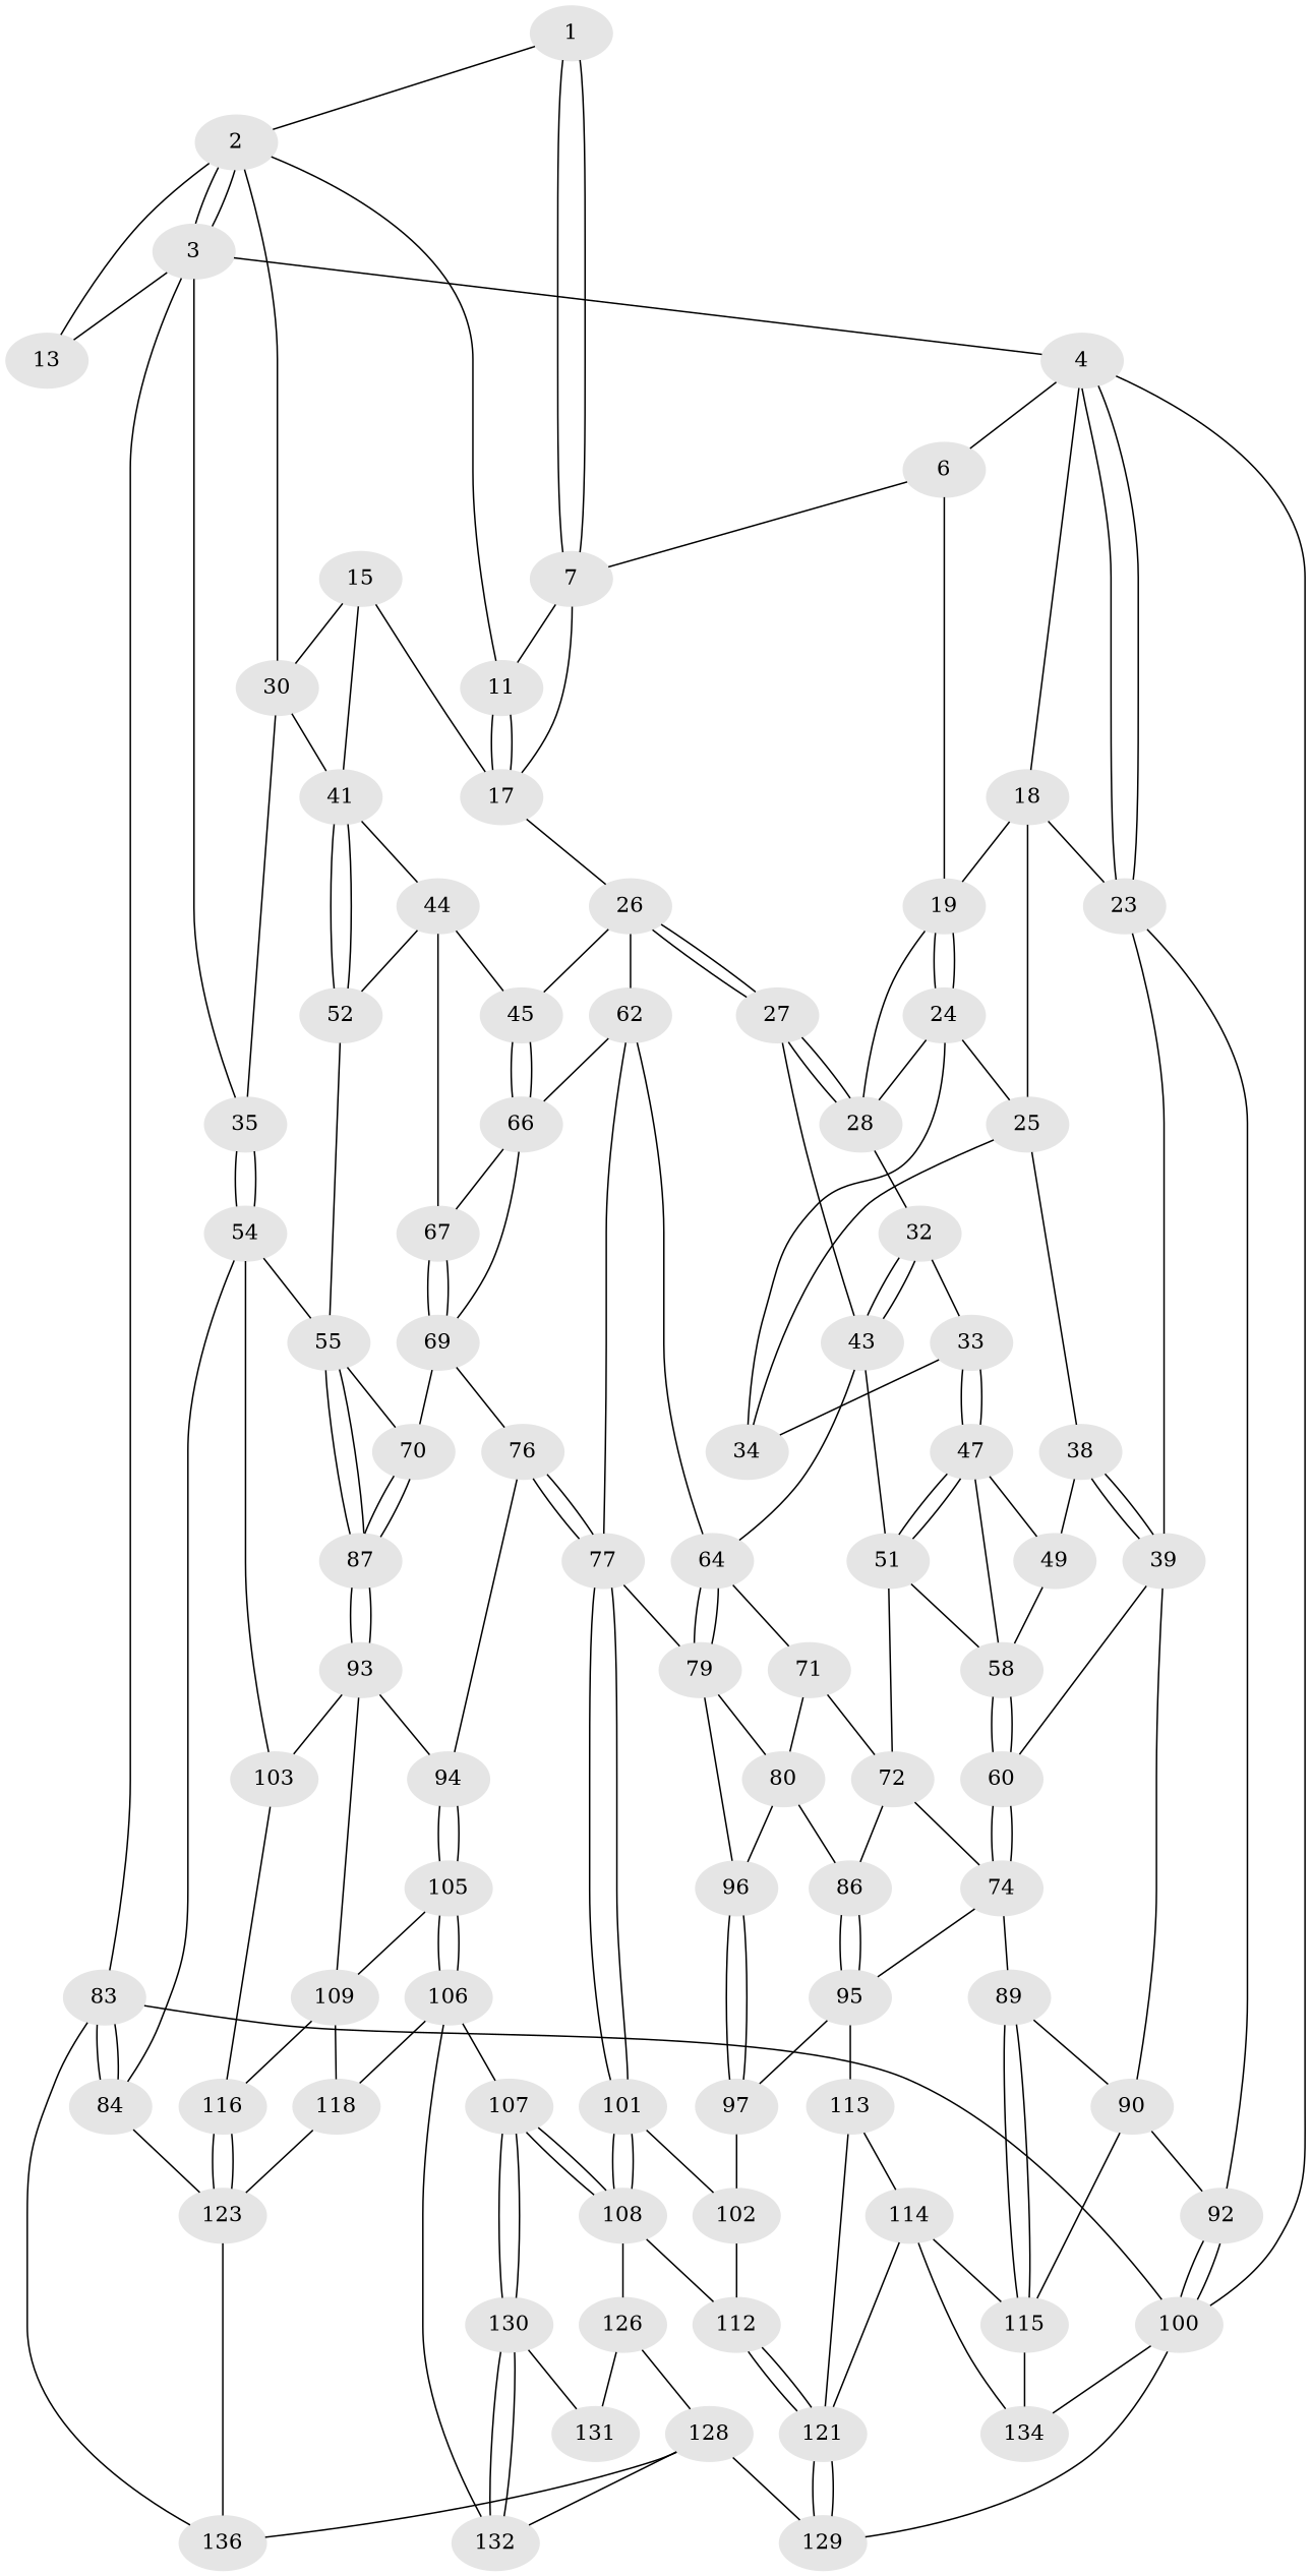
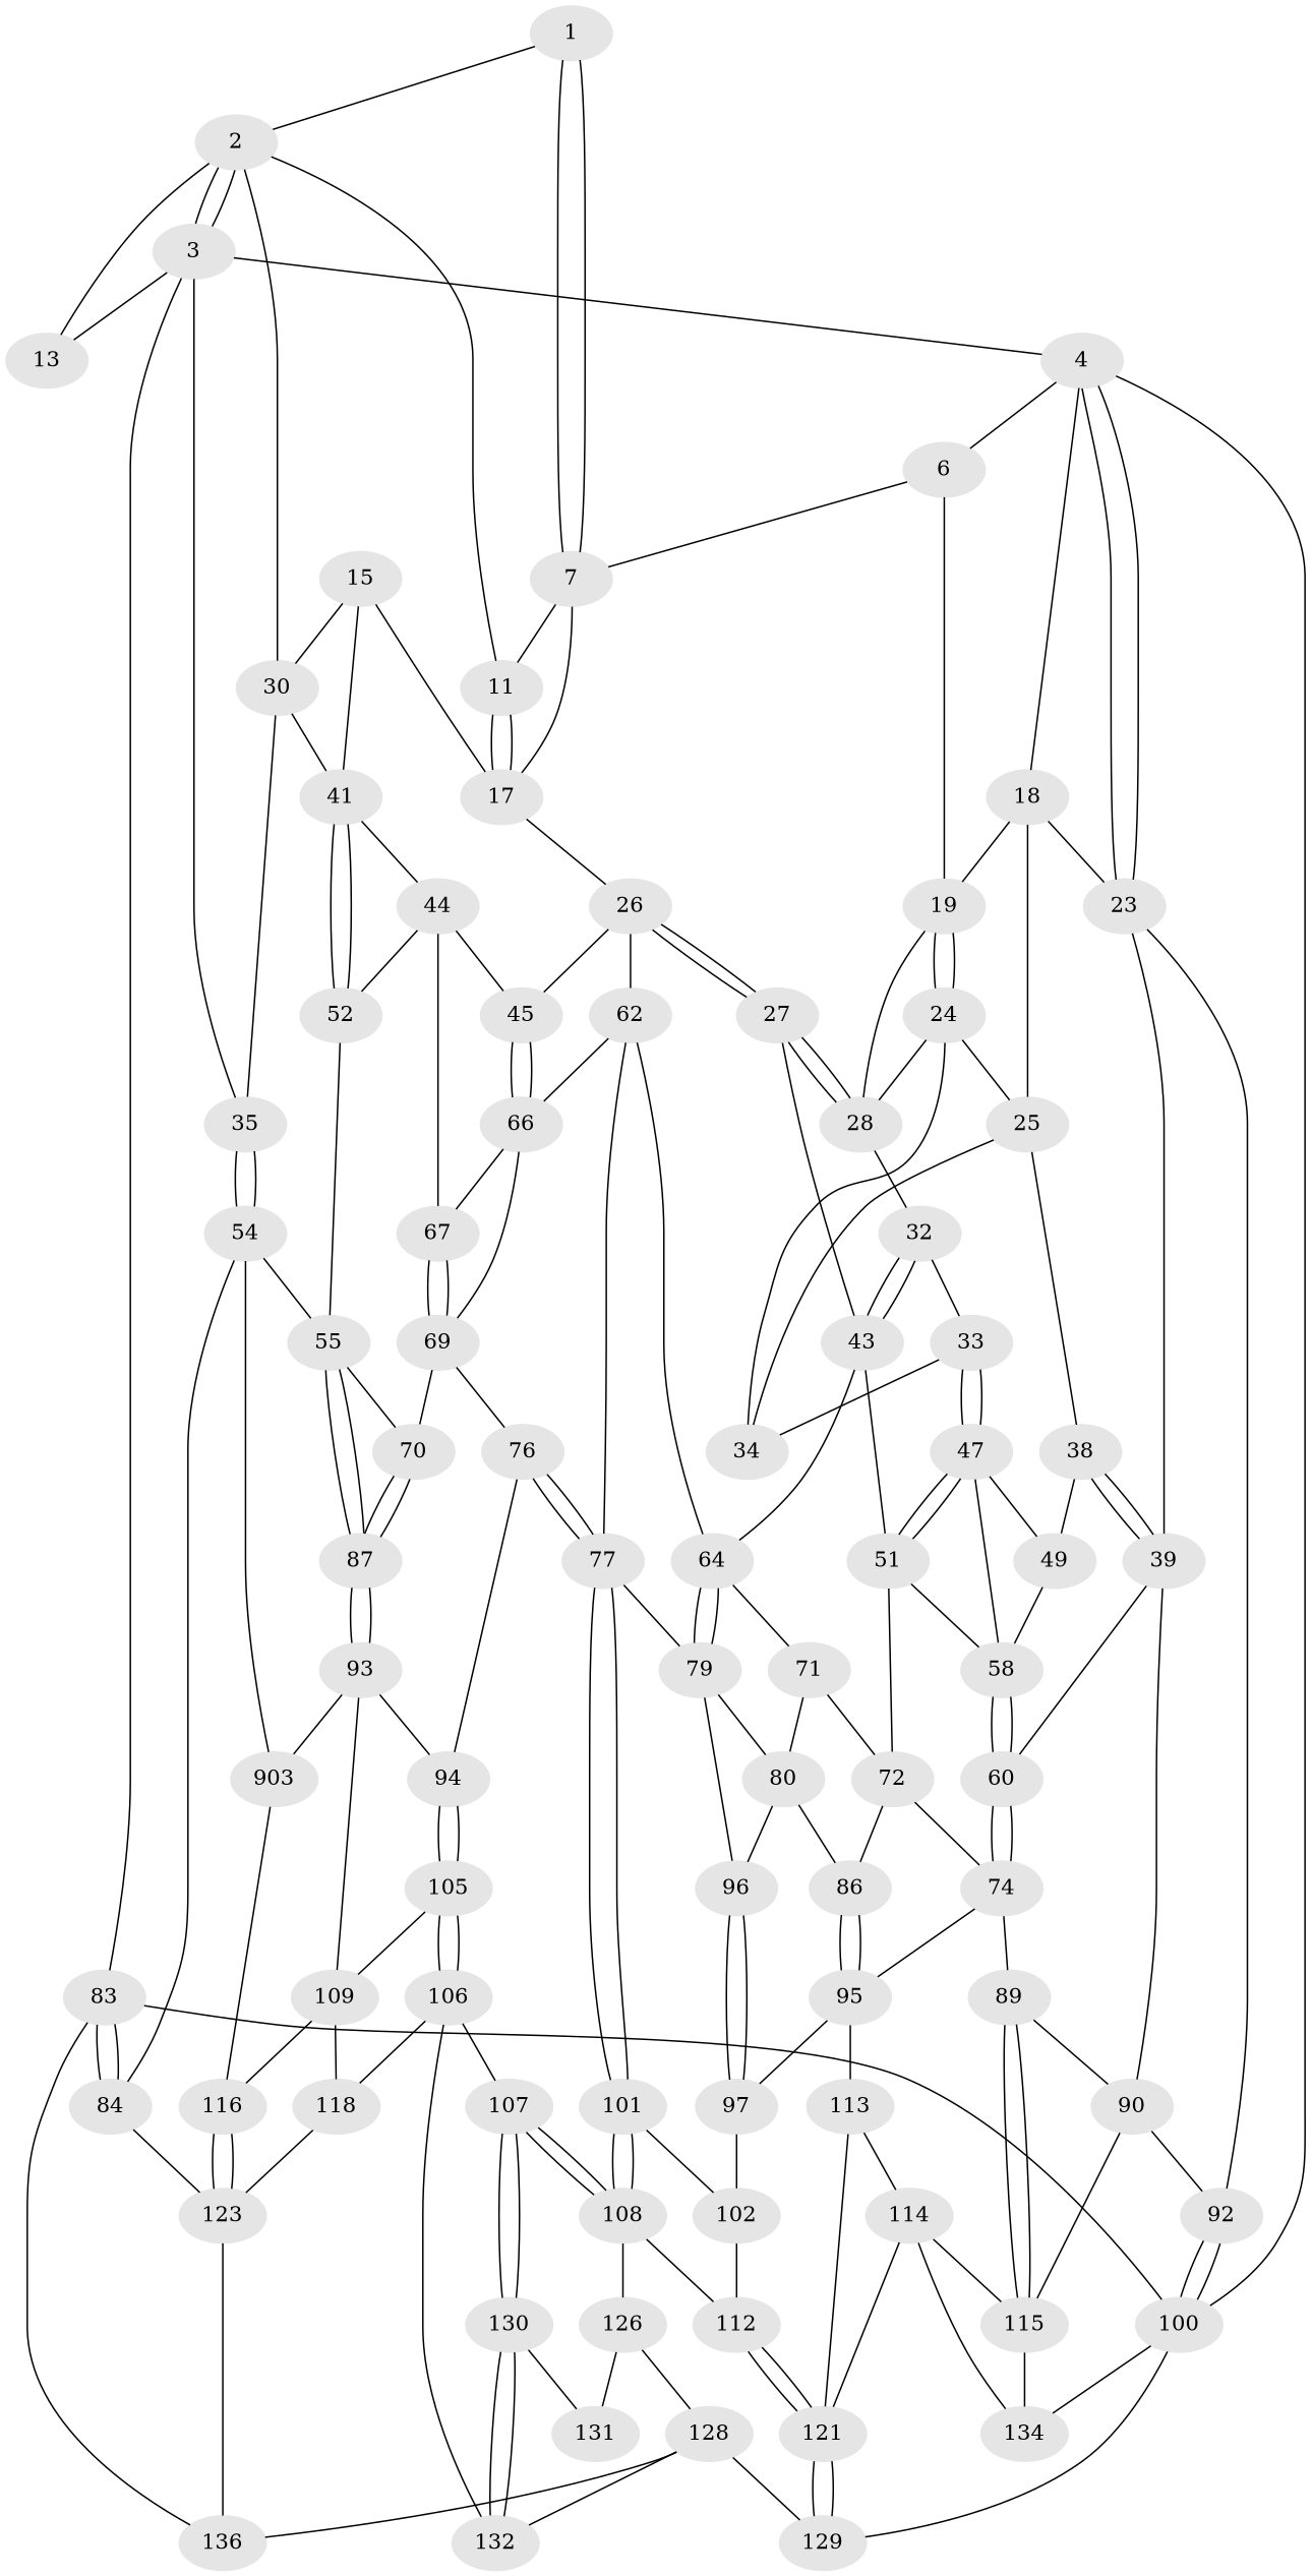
  graph {
    node [color=gray90 style=filled]
    2 [super="+10"]
    1
    7 [super="+8"]
    3 [super="+12"]
    11
    13 [super="+14"]
    30 [super="+36"]
    17 [super="+21"]
    4 [super="+5"]
    35
    83 [super="+135"]
    6 [super="+9"]
    18 [super="+22"]
    23 [super="+40"]
    100 [super="+138"]
    54 [super="+85"]
    84 [super="+125"]
    136
    19 [super="+20"]
    25 [super="+37"]
    39 [super="+61"]
    92
    129
    134
    24 [super="+31"]
    28 [super="+29"]
    26 [super="+46"]
    15 [super="+16"]
    41 [super="+42"]
    44 [super="+53"]
    52
    27
    45
    62 [super="+63"]
    34
    38
    32
    60
    90 [super="+91"]
    49
    43 [super="+50"]
    66 [super="+68"]
    64 [super="+65"]
    77 [super="+78"]
    51 [super="+57"]
    33
    47 [super="+48"]
    58 [super="+59"]
    55 [super="+56"]
-   103
+   103 [label=903]
    74 [super="+88"]
    115 [super="+120"]
    67
    72 [super="+73"]
    71
    79 [super="+82"]
    69 [super="+75"]
    86
    70
    87
    123 [super="+124"]
    116
    93 [super="+104"]
    89
    95 [super="+99"]
    101
    80 [super="+81"]
    96
    76
    94
    97 [super="+98"]
    113
    105
    102 [super="+110"]
    108 [super="+111"]
    109 [super="+117"]
    118
    106 [super="+119"]
    121 [super="+122"]
    114 [super="+133"]
    112
    126 [super="+127"]
    107
    132
    130
    131
    128 [super="+137"]
    2 -- 3
    2 -- 3
    2 -- 11
    2 -- 13
    2 -- 30
    1 -- 2
    1 -- 7
    1 -- 7
    7 -- 11
    7 -- 17
    3 -- 13
    3 -- 4
    3 -- 35
    3 -- 83
    11 -- 17
    11 -- 17
    30 -- 35
    30 -- 41
    17 -- 26
    4 -- 6
    4 -- 18
    4 -- 23
    4 -- 23
    4 -- 100
    35 -- 54
    35 -- 54
    83 -- 100
    83 -- 84 [weight=2]
    83 -- 84
    83 -- 136
    6 -- 7
    6 -- 19
    18 -- 23
    18 -- 19
    18 -- 25
    23 -- 39
    23 -- 92
    100 -- 129
    100 -- 134
    54 -- 84
    54 -- 55
    54 -- 103
    84 -- 123
    19 -- 24
    19 -- 24
    19 -- 28
    25 -- 34
    25 -- 38
    39 -- 60
    39 -- 90
    92 -- 100
    92 -- 100
    24 -- 25
    24 -- 28
    24 -- 34
    28 -- 32
    26 -- 27
    26 -- 27
    26 -- 45
    26 -- 62
    15 -- 30
    15 -- 17
    15 -- 41
    41 -- 44
    41 -- 52
    41 -- 52
    44 -- 52
    44 -- 45
    44 -- 67
    52 -- 55
    27 -- 28
    27 -- 28
    27 -- 43
    45 -- 66
    45 -- 66
    62 -- 66
    62 -- 64
    62 -- 77
    38 -- 39
    38 -- 39
    38 -- 49
    32 -- 43
    32 -- 43
    32 -- 33
    60 -- 74
    60 -- 74
    90 -- 92
    90 -- 115
    49 -- 58
    43 -- 64
    43 -- 51
    66 -- 67
    66 -- 69
    64 -- 71
    64 -- 79
    64 -- 79
    77 -- 79
    77 -- 101
    77 -- 101
    51 -- 58
    51 -- 72
    33 -- 34
    33 -- 47
    33 -- 47
    47 -- 49
    47 -- 51
    47 -- 51
    47 -- 58
    58 -- 60
    58 -- 60
    55 -- 70
    55 -- 87
    55 -- 87
    103 -- 116
    74 -- 89
    74 -- 95
    115 -- 134
    67 -- 69
    67 -- 69
    72 -- 74
    72 -- 86
    71 -- 72
    71 -- 80
    79 -- 80
    79 -- 96
    69 -- 70
    69 -- 76
    86 -- 95
    86 -- 95
    70 -- 87
    70 -- 87
    87 -- 93
    87 -- 93
    123 -- 136
    116 -- 123
    116 -- 123
    93 -- 103
    93 -- 94
    93 -- 109
    89 -- 90
    89 -- 115
    89 -- 115
    95 -- 97
    95 -- 113
    101 -- 102
    101 -- 108
    101 -- 108
    80 -- 86
    80 -- 96
    96 -- 97
    96 -- 97
    76 -- 77
    76 -- 77
    76 -- 94
    94 -- 105
    94 -- 105
    97 -- 102 [weight=2]
    113 -- 121
    113 -- 114
    105 -- 109
    105 -- 106
    105 -- 106
    102 -- 112
    108 -- 112
    108 -- 126
    109 -- 116
    109 -- 118
    118 -- 123
    106 -- 118
    106 -- 107
    106 -- 132
    121 -- 129
    121 -- 129
    114 -- 134
    114 -- 115
    114 -- 121
    112 -- 121
    112 -- 121
    126 -- 131 [weight=2]
    126 -- 128
    107 -- 108
    107 -- 108
    107 -- 130
    107 -- 130
    130 -- 132
    130 -- 132
    130 -- 131
    128 -- 136
    128 -- 129
    128 -- 132
  }
